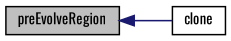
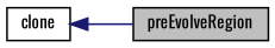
  digraph {
    rankdir=LR
    fontname=Oswald
    node [color=black fontname=Oswald fontsize=10 shape=record]
    n1 [fillcolor=grey75 fontcolor=black height=0.2 label=preEvolveRegion style=filled width=0.4]
    n2 [height=0.2 label=clone width=0.4]
-   n1 -> n2 [color=midnightblue dir=back fontname=Oswald fontsize=10 labelfontname=Helvetica labelfontsize=10 style=solid]
+   n2 -> n1 [color=midnightblue dir=back fontname=Oswald fontsize=10 labelfontname=Helvetica labelfontsize=10 style=solid]
  }
